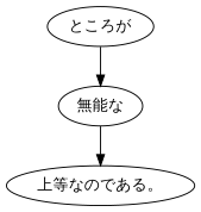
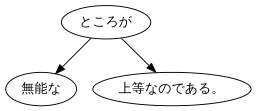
  digraph {
    n1 [label="無能な"]
    n2 [label="ところが"]
    n3 [label="上等なのである。"]
    n2 -> n1
-   n1 -> n3
+   n2 -> n3
  }
